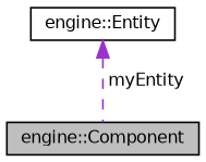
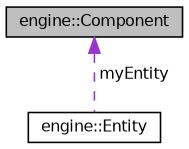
  digraph {
    node [color=black fontname=Helvetica fontsize=10 shape=record style=filled]
    n1 [fillcolor=grey75 fontcolor=black height=0.2 label="engine::Component" width=0.4]
    n2 [fillcolor=white height=0.2 label="engine::Entity" width=0.4]
-   n2 -> n1 [color=darkorchid3 dir=back fontname=Helvetica fontsize=10 label=" myEntity" labelfontname=Helvetica labelfontsize=10 style=dashed]
+   n1 -> n2 [color=darkorchid3 dir=back fontname=Helvetica fontsize=10 label=" myEntity" labelfontname=Helvetica labelfontsize=10 style=dashed]
  }
